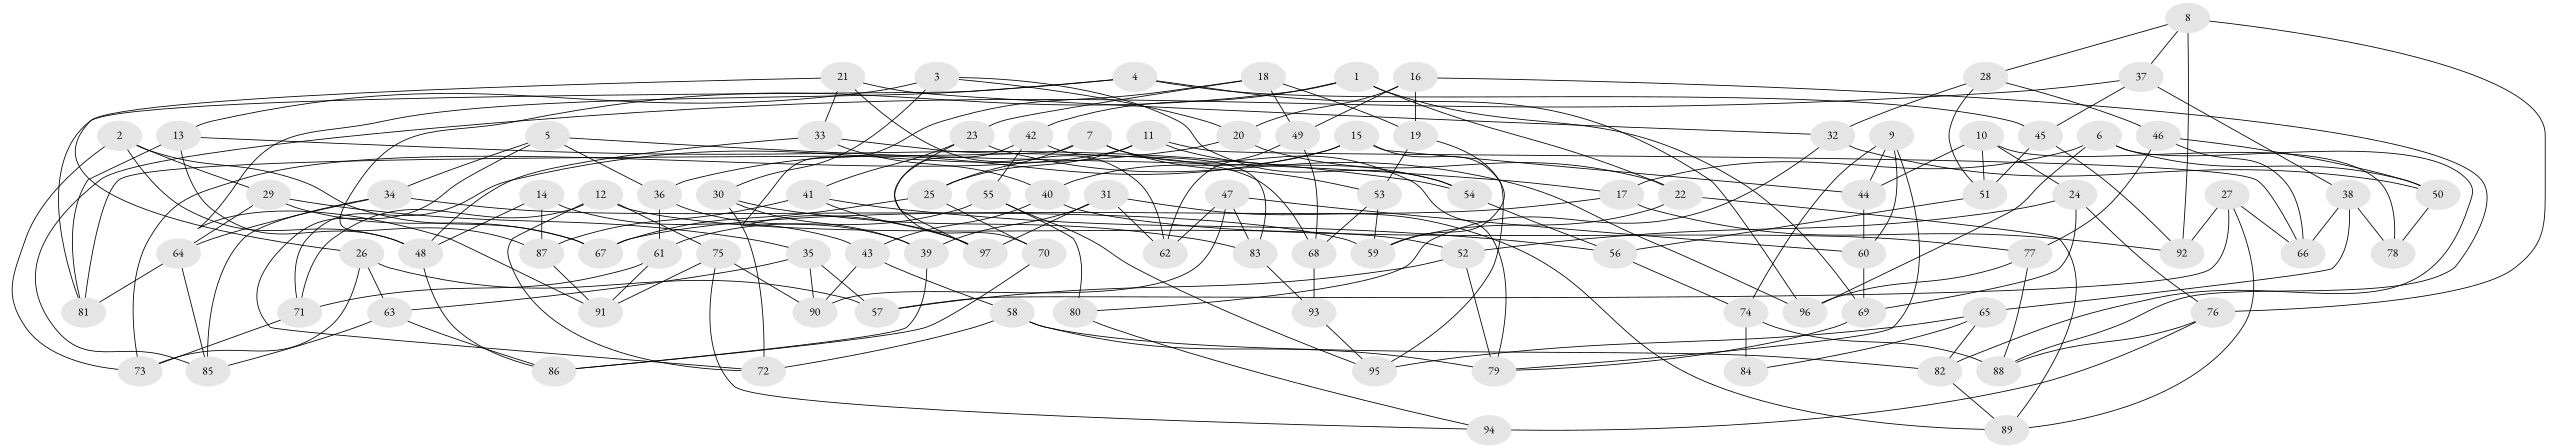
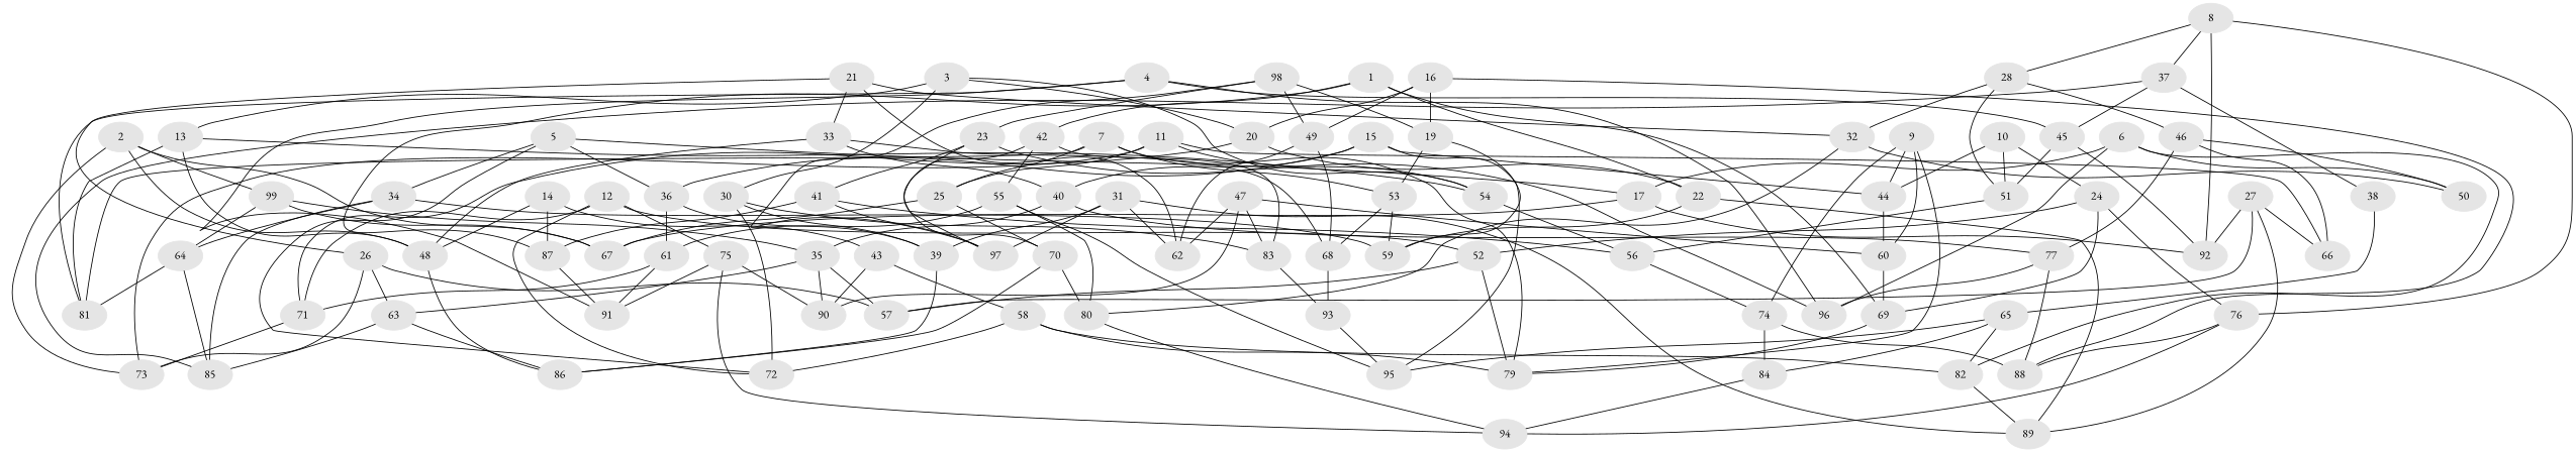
  graph {
    fontname="EB Garamond"
    node [color=gray90 fontname="EB Garamond" style=filled]
    edge [fontname="EB Garamond"]
    1
    22
    42
    69
    87
    59
    89
    97
    83
    55
    79
    91
    2
-   29
+   29 [label=99]
    67
    73
    48
    14
    43
    35
    64
    3
    13
    20
    30
    54
    81
    71
    72
    39
    56
    4
    45
    96
    92
    51
    5
    17
    34
    36
    85
    61
    6
    50
    82
-   78
    7
    25
    53
    70
    68
    8
    28
    37
    76
    32
    46
    38
    88
    94
    9
    44
    60
    74
    84
    10
    24
    52
    11
    66
    12
    75
    57
    90
    86
    58
    15
    40
    95
    77
    16
    19
    49
    62
-   18
+   18 [label=98]
    23
    41
    21
    26
    33
    63
    80
    27
    93
    31
    65
    47
    1 -- 22
    1 -- 42
    1 -- 69
    1 -- 87
    22 -- 59
    22 -- 89
    42 -- 97
    42 -- 83
    42 -- 55
    69 -- 79
    87 -- 91
    83 -- 93
    55 -- 61
    55 -- 95
    55 -- 80
    2 -- 29
    2 -- 67
    2 -- 73
    2 -- 48
    29 -- 67
    29 -- 35
    29 -- 64
    48 -- 86
    14 -- 87
    14 -- 48
    14 -- 43
    43 -- 90
    43 -- 58
    35 -- 57
    35 -- 90
    35 -- 63
    64 -- 81
    64 -- 85
    3 -- 13
    3 -- 20
    3 -- 30
    3 -- 54
    13 -- 48
    13 -- 54
    13 -- 81
    20 -- 22
    20 -- 71
    30 -- 83
    30 -- 72
    30 -- 39
    54 -- 56
    71 -- 73
    39 -- 86
    56 -- 74
    4 -- 91
    4 -- 81
    4 -- 45
    4 -- 96
    45 -- 92
    45 -- 51
    51 -- 56
    5 -- 72
    5 -- 17
    5 -- 34
    5 -- 36
    17 -- 67
    17 -- 92
    34 -- 59
    34 -- 64
    34 -- 85
    36 -- 39
    36 -- 61
    61 -- 91
    61 -- 71
    6 -- 96
    6 -- 17
    6 -- 50
    6 -- 82
-   50 -- 78
    82 -- 89
    7 -- 79
    7 -- 81
    7 -- 25
    7 -- 53
    25 -- 67
    25 -- 70
    53 -- 59
    53 -- 68
    70 -- 86
+   70 -- 80
    68 -- 93
    8 -- 92
    8 -- 28
    8 -- 37
    8 -- 76
    28 -- 51
    28 -- 32
    28 -- 46
    37 -- 45
    37 -- 85
    37 -- 38
    76 -- 88
    76 -- 94
    32 -- 50
    32 -- 80
    46 -- 50
    46 -- 66
    46 -- 77
-   38 -- 78
-   38 -- 66
    38 -- 65
    9 -- 79
    9 -- 44
    9 -- 60
    9 -- 74
    44 -- 60
    60 -- 69
    74 -- 88
    74 -- 84
+   84 -- 94
    10 -- 51
-   10 -- 78
    10 -- 44
    10 -- 24
    24 -- 69
    24 -- 76
    24 -- 52
    52 -- 79
    52 -- 57
    11 -- 73
    11 -- 54
    11 -- 25
    11 -- 66
    12 -- 71
    12 -- 72
    12 -- 52
    12 -- 75
    75 -- 91
    75 -- 94
    75 -- 90
    58 -- 79
    58 -- 72
    58 -- 82
    15 -- 36
    15 -- 44
    15 -- 40
    15 -- 95
-   40 -- 43
+   40 -- 35
    40 -- 77
    77 -- 96
    77 -- 88
    16 -- 20
    16 -- 88
    16 -- 19
    16 -- 49
    19 -- 59
    19 -- 53
    49 -- 68
    49 -- 62
    18 -- 97
    18 -- 19
    18 -- 49
    18 -- 23
    23 -- 96
    23 -- 70
    23 -- 41
    41 -- 87
    41 -- 97
    41 -- 56
    21 -- 32
    21 -- 62
    21 -- 26
    21 -- 33
    26 -- 73
    26 -- 57
    26 -- 63
    33 -- 48
    33 -- 68
    33 -- 40
    63 -- 85
    63 -- 86
    80 -- 94
    27 -- 89
    27 -- 92
    27 -- 66
    27 -- 57
    93 -- 95
    31 -- 89
    31 -- 97
    31 -- 39
    31 -- 62
    65 -- 82
    65 -- 84
    65 -- 95
    47 -- 83
    47 -- 60
    47 -- 90
    47 -- 62
  }
